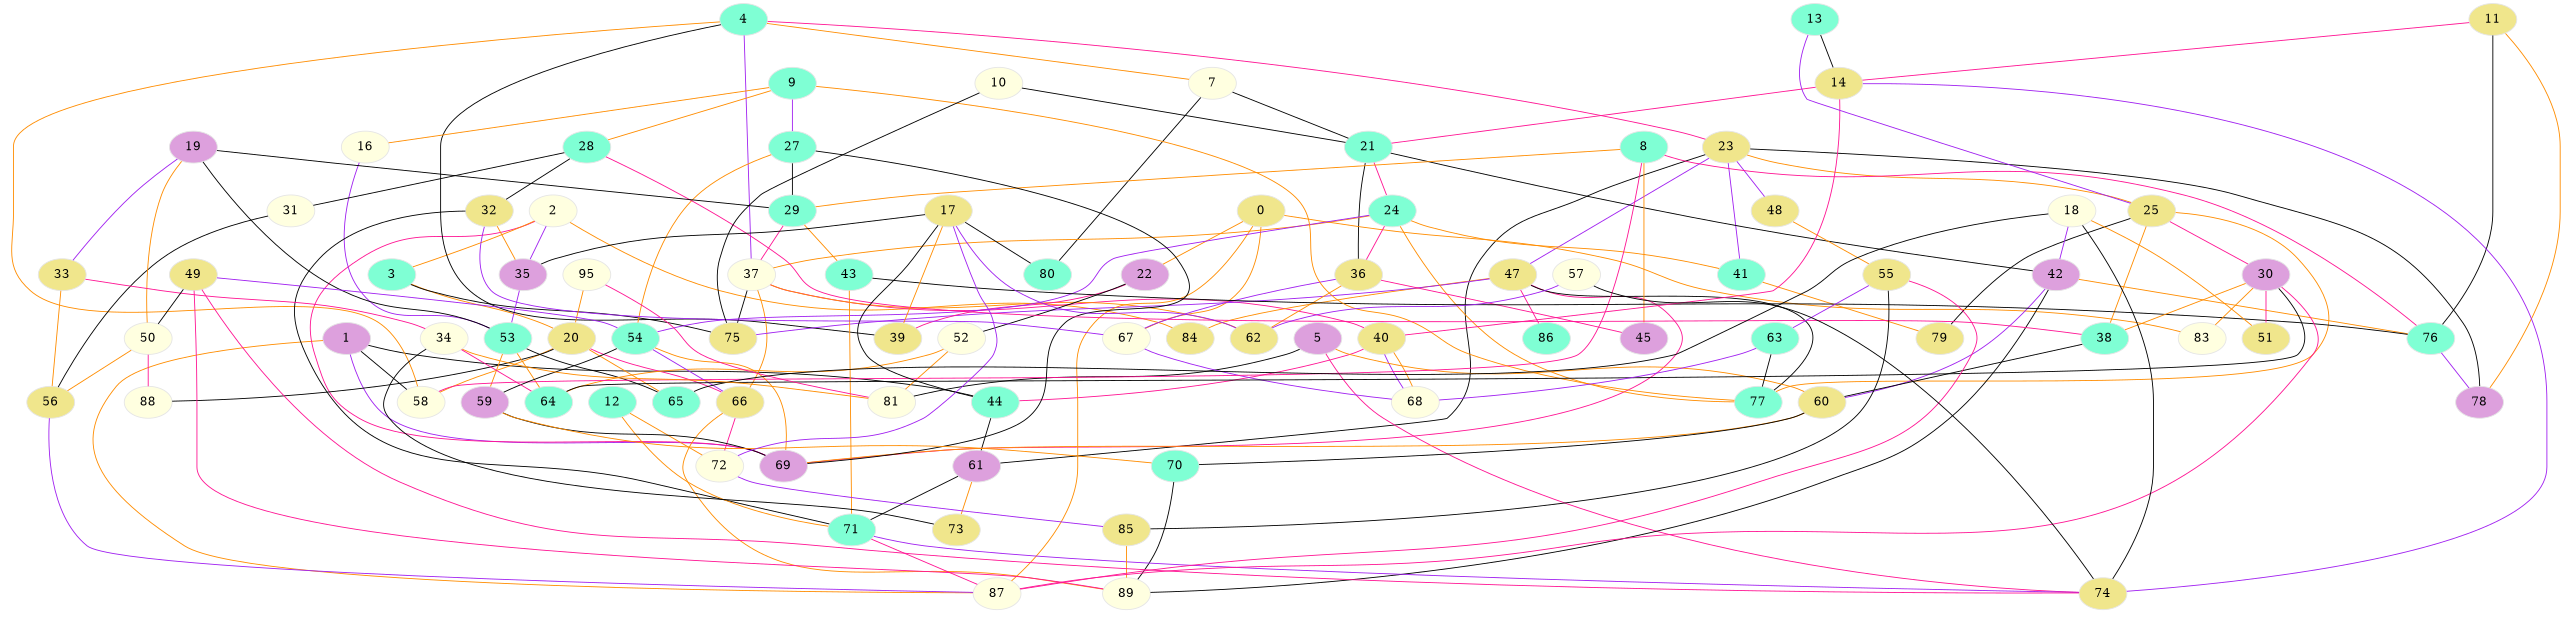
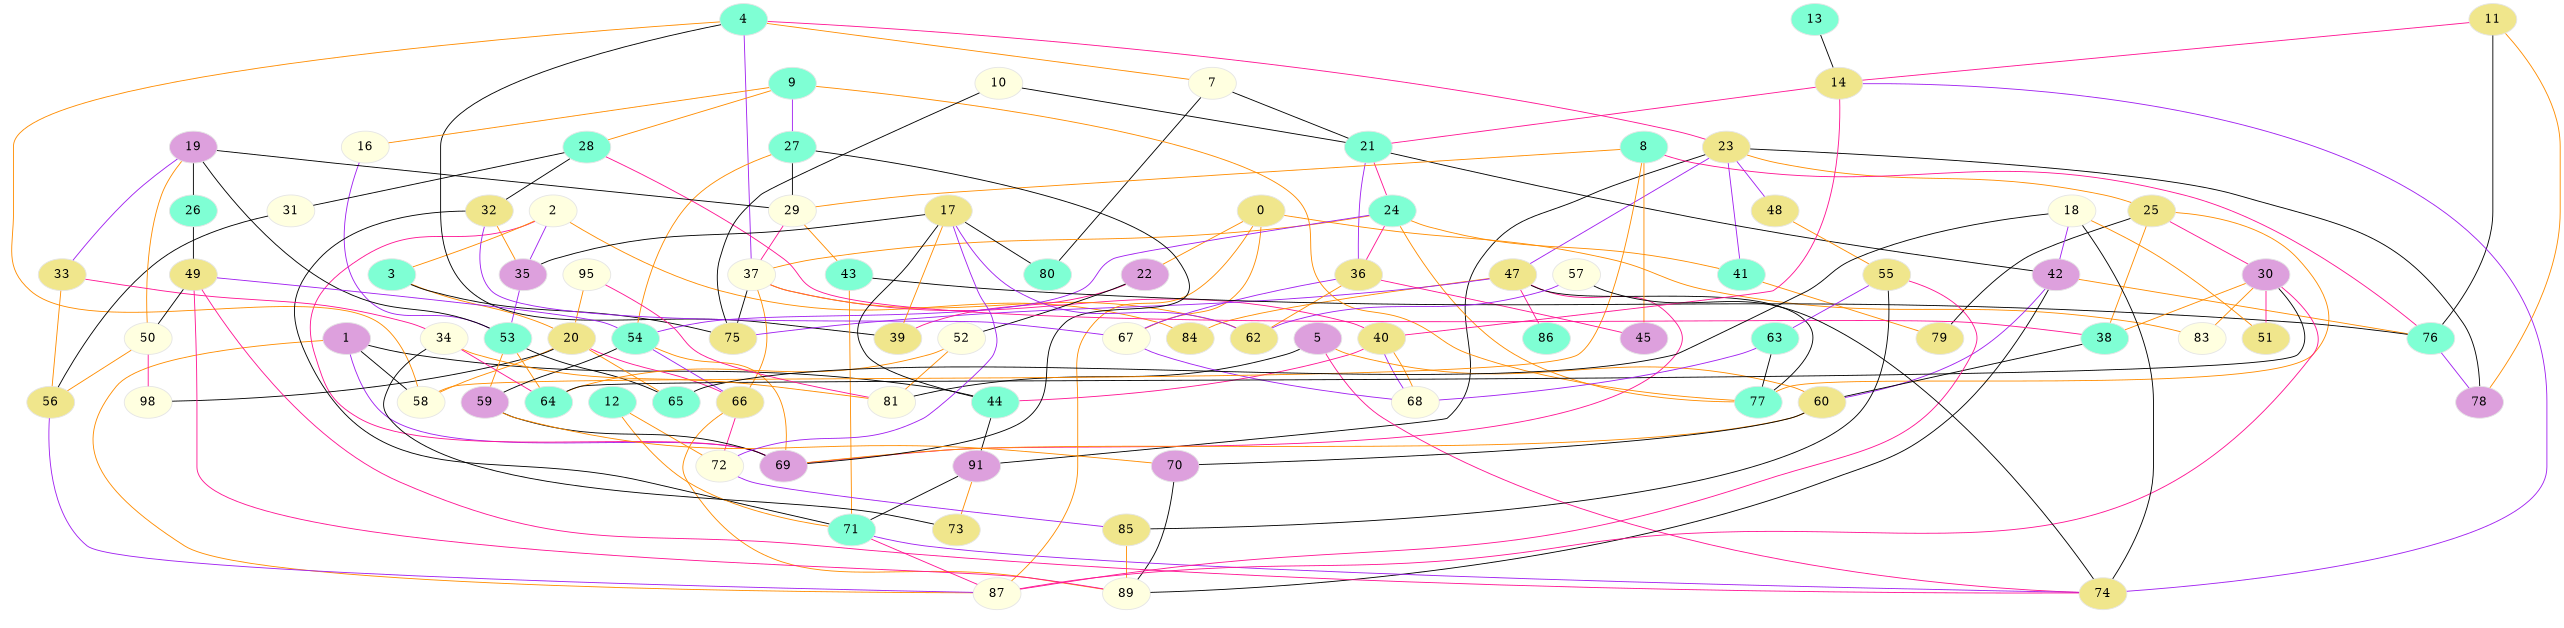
  graph {
    node [color=gray90 fillcolor=khaki style=filled]
    edge [color=darkorange]
    1 [fillcolor=plum]
    44 [fillcolor=aquamarine]
    58 [fillcolor=lightyellow]
    69 [fillcolor=plum]
    87 [fillcolor=lightyellow]
-   61 [fillcolor=plum]
+   61 [fillcolor=plum label=91]
    2 [fillcolor=lightyellow]
    3 [fillcolor=aquamarine]
    35 [fillcolor=plum]
    84
    20
    75
    53 [fillcolor=aquamarine]
    65 [fillcolor=aquamarine]
    66
-   88 [fillcolor=lightyellow]
+   88 [fillcolor=lightyellow label=98]
    4 [fillcolor=aquamarine]
    7 [fillcolor=lightyellow]
    23
    37 [fillcolor=lightyellow]
    39
    21 [fillcolor=aquamarine]
    80 [fillcolor=aquamarine]
    78 [fillcolor=plum]
    25
    41 [fillcolor=aquamarine]
    47
    48
    40
    62
    5 [fillcolor=plum]
    60
    74
    81 [fillcolor=lightyellow]
-   70 [fillcolor=aquamarine]
+   70 [fillcolor=plum]
    77 [fillcolor=aquamarine]
    n37 [label=0]
    22 [fillcolor=plum]
    67 [fillcolor=lightyellow]
    83 [fillcolor=lightyellow]
    52 [fillcolor=lightyellow]
    68 [fillcolor=lightyellow]
    42 [fillcolor=plum]
    24 [fillcolor=aquamarine]
    36
    8 [fillcolor=aquamarine]
-   29 [fillcolor=aquamarine]
+   29 [fillcolor=lightyellow]
    45 [fillcolor=plum]
    76 [fillcolor=aquamarine]
    43 [fillcolor=aquamarine]
    9 [fillcolor=aquamarine]
    16 [fillcolor=lightyellow]
    27 [fillcolor=aquamarine]
    28 [fillcolor=aquamarine]
    54 [fillcolor=aquamarine]
    38 [fillcolor=aquamarine]
    31 [fillcolor=lightyellow]
    32
    10 [fillcolor=lightyellow]
    11
    14
    12 [fillcolor=aquamarine]
    71 [fillcolor=aquamarine]
    72 [fillcolor=lightyellow]
    85
    13 [fillcolor=aquamarine]
    30 [fillcolor=plum]
    79
    n69 [fillcolor=lightyellow label=95]
    64 [fillcolor=aquamarine]
    59 [fillcolor=plum]
    17
    18 [fillcolor=lightyellow]
    51
    89 [fillcolor=lightyellow]
    19 [fillcolor=plum]
+   26 [fillcolor=aquamarine]
    33
    50 [fillcolor=lightyellow]
    49
    56
    34 [fillcolor=lightyellow]
    86 [fillcolor=aquamarine]
    55
    73
    63 [fillcolor=aquamarine]
    57 [fillcolor=lightyellow]
    1 -- 44 [color=black]
    1 -- 58 [color=black]
    1 -- 69 [color=purple]
    1 -- 87
    44 -- 61 [color=black]
    61 -- 71 [color=black]
    61 -- 73
    2 -- 69 [color=deeppink]
    2 -- 3
    2 -- 35 [color=purple]
    2 -- 84
    3 -- 20
    3 -- 75 [color=black]
    35 -- 53 [color=purple]
    20 -- 58
    20 -- 65
    20 -- 66 [color=deeppink]
    20 -- 88 [color=black]
    53 -- 65 [color=black]
    53 -- 64
    53 -- 59
    66 -- 72 [color=deeppink]
    66 -- 89
    4 -- 58
    4 -- 7
    4 -- 23 [color=deeppink]
    4 -- 37 [color=purple]
    4 -- 39 [color=black]
    7 -- 21 [color=black]
    7 -- 80 [color=black]
    23 -- 61 [color=black]
    23 -- 78 [color=black]
    23 -- 25
    23 -- 41 [color=purple]
    23 -- 47 [color=purple]
    23 -- 48 [color=purple]
    37 -- 75 [color=black]
    37 -- 66
    37 -- 40 [color=deeppink]
    37 -- 62
    21 -- 42 [color=black]
    21 -- 24 [color=deeppink]
-   21 -- 36 [color=black]
+   21 -- 36 [color=purple]
    25 -- 77
    25 -- 38
    25 -- 30 [color=deeppink]
    25 -- 79 [color=black]
    41 -- 79
    47 -- 69 [color=deeppink]
    47 -- 84
    47 -- 75 [color=purple]
    47 -- 77 [color=black]
    47 -- 86 [color=deeppink]
    48 -- 55
    40 -- 44 [color=deeppink]
    40 -- 68 [color=purple]
    40 -- 68
    5 -- 60
    5 -- 74 [color=deeppink]
    5 -- 81 [color=black]
    60 -- 69
    60 -- 70 [color=black]
    70 -- 89 [color=black]
    n37 -- 87
    n37 -- 22
    n37 -- 67
    n37 -- 83
    22 -- 39 [color=deeppink]
    22 -- 52 [color=black]
    67 -- 68 [color=purple]
    52 -- 81
    52 -- 64
    42 -- 60 [color=purple]
    42 -- 76
    42 -- 89 [color=black]
    24 -- 37
    24 -- 41
    24 -- 77
    24 -- 36 [color=deeppink]
    24 -- 54 [color=purple]
    36 -- 62
    36 -- 67 [color=purple]
    36 -- 45 [color=deeppink]
-   8 -- 58 [color=deeppink]
+   8 -- 58
    8 -- 29
    8 -- 45
    8 -- 76 [color=deeppink]
    29 -- 37 [color=deeppink]
    29 -- 43
    76 -- 78 [color=purple]
    43 -- 76 [color=black]
    43 -- 71
    9 -- 77
    9 -- 16
    9 -- 27 [color=purple]
    9 -- 28
    16 -- 53 [color=purple]
    27 -- 69 [color=black]
    27 -- 29 [color=black]
    27 -- 54
    28 -- 38 [color=deeppink]
    28 -- 31 [color=black]
    28 -- 32 [color=black]
    54 -- 69
    54 -- 66 [color=purple]
    54 -- 59 [color=black]
    38 -- 60 [color=black]
    31 -- 56 [color=black]
    32 -- 35
    32 -- 67 [color=purple]
    32 -- 71 [color=black]
    10 -- 75 [color=black]
    10 -- 21 [color=black]
    11 -- 78
    11 -- 76 [color=black]
    11 -- 14 [color=deeppink]
    14 -- 21 [color=deeppink]
    14 -- 40 [color=deeppink]
    14 -- 74 [color=purple]
    12 -- 71
    12 -- 72
    71 -- 87 [color=deeppink]
    71 -- 74 [color=purple]
    72 -- 85 [color=purple]
    85 -- 89
-   13 -- 25 [color=purple]
    13 -- 14 [color=black]
    30 -- 87 [color=deeppink]
    30 -- 83
    30 -- 38
    30 -- 64 [color=black]
    30 -- 51 [color=deeppink]
    n69 -- 20
    n69 -- 81 [color=deeppink]
    59 -- 69 [color=black]
    59 -- 70
    17 -- 44 [color=black]
    17 -- 35 [color=black]
    17 -- 39
    17 -- 80 [color=black]
    17 -- 62 [color=purple]
    17 -- 72 [color=purple]
    18 -- 65 [color=black]
    18 -- 74 [color=black]
    18 -- 42 [color=purple]
    18 -- 51
    19 -- 53 [color=black]
    19 -- 29 [color=black]
+   19 -- 26 [color=black]
    19 -- 33 [color=purple]
    19 -- 50
+   26 -- 49 [color=black]
    33 -- 56
    33 -- 34 [color=deeppink]
    50 -- 88 [color=deeppink]
    50 -- 56
    49 -- 74 [color=deeppink]
    49 -- 54 [color=purple]
    49 -- 89 [color=deeppink]
    49 -- 50 [color=black]
    56 -- 87 [color=purple]
    34 -- 81
    34 -- 64 [color=deeppink]
    34 -- 73 [color=black]
    55 -- 87 [color=deeppink]
    55 -- 85 [color=black]
    55 -- 63 [color=purple]
    63 -- 77 [color=black]
    63 -- 68 [color=purple]
    57 -- 62 [color=purple]
    57 -- 74 [color=black]
  }
